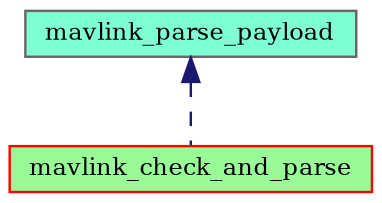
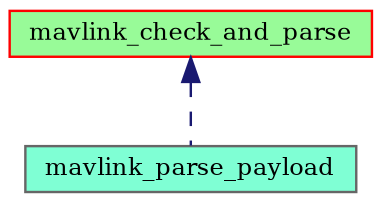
  digraph {
    rankdir=TB
    fontname="DejaVu Serif"
    node [fontname="DejaVu Serif" fontsize=10 shape=record style=filled]
    n1 [color=gray40 fillcolor=aquamarine fontcolor=black height=0.2 label=mavlink_parse_payload width=0.4]
    n2 [color=red fillcolor=palegreen height=0.2 label=mavlink_check_and_parse width=0.4]
-   n1 -> n2 [color=midnightblue dir=back fontname="DejaVu Serif" fontsize=10 labelfontname=FreeSans labelfontsize=10 style=dashed]
+   n2 -> n1 [color=midnightblue dir=back fontname="DejaVu Serif" fontsize=10 labelfontname=FreeSans labelfontsize=10 style=dashed]
  }
